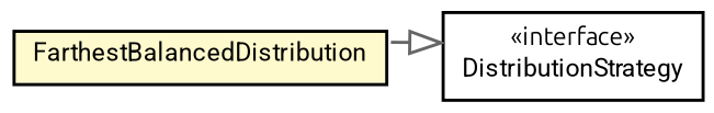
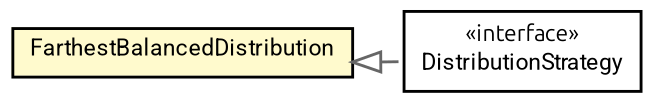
  digraph {
    nodesep=0.15
    rankdir=LR
    ranksep=0.25
    fontname=Ubuntu
    node [fontcolor=black fontname=Ubuntu fontsize=8 margin=0 shape=plaintext]
    n1 [height=0 label=<<table title="de.lmu.ifi.dbs.elki.index.tree.metrical.mtreevariants.strategies.split.distribution.FarthestBalancedDistribution" border="0" cellborder="1" cellspacing="0" cellpadding="2" bgcolor="lemonChiffon" href="FarthestBalancedDistribution.html" target="_parent"> 		<tr><td><table border="0" cellspacing="0" cellpadding="1"> 		<tr><td align="center" balign="center"> <font face="Roboto">FarthestBalancedDistribution</font> </td></tr> 		</table></td></tr> 		</table>> width=0]
    n2 [height=0 label=<<table title="de.lmu.ifi.dbs.elki.index.tree.metrical.mtreevariants.strategies.split.distribution.DistributionStrategy" border="0" cellborder="1" cellspacing="0" cellpadding="2" href="DistributionStrategy.html" target="_parent"> 		<tr><td><table border="0" cellspacing="0" cellpadding="1"> 		<tr><td align="center" balign="center"> &#171;interface&#187; </td></tr> 		<tr><td align="center" balign="center"> <font face="Roboto">DistributionStrategy</font> </td></tr> 		</table></td></tr> 		</table>> width=0]
-   n2 -> n1 [arrowtail=empty color=gray40 dir=back fontname=Ubuntu fontsize=7 labelfontname=Roboto labelfontsize=7 style=dashed weight=9]
+   n1 -> n2 [arrowtail=empty color=gray40 dir=back fontname=Ubuntu fontsize=7 labelfontname=Roboto labelfontsize=7 style=dashed weight=9]
  }
